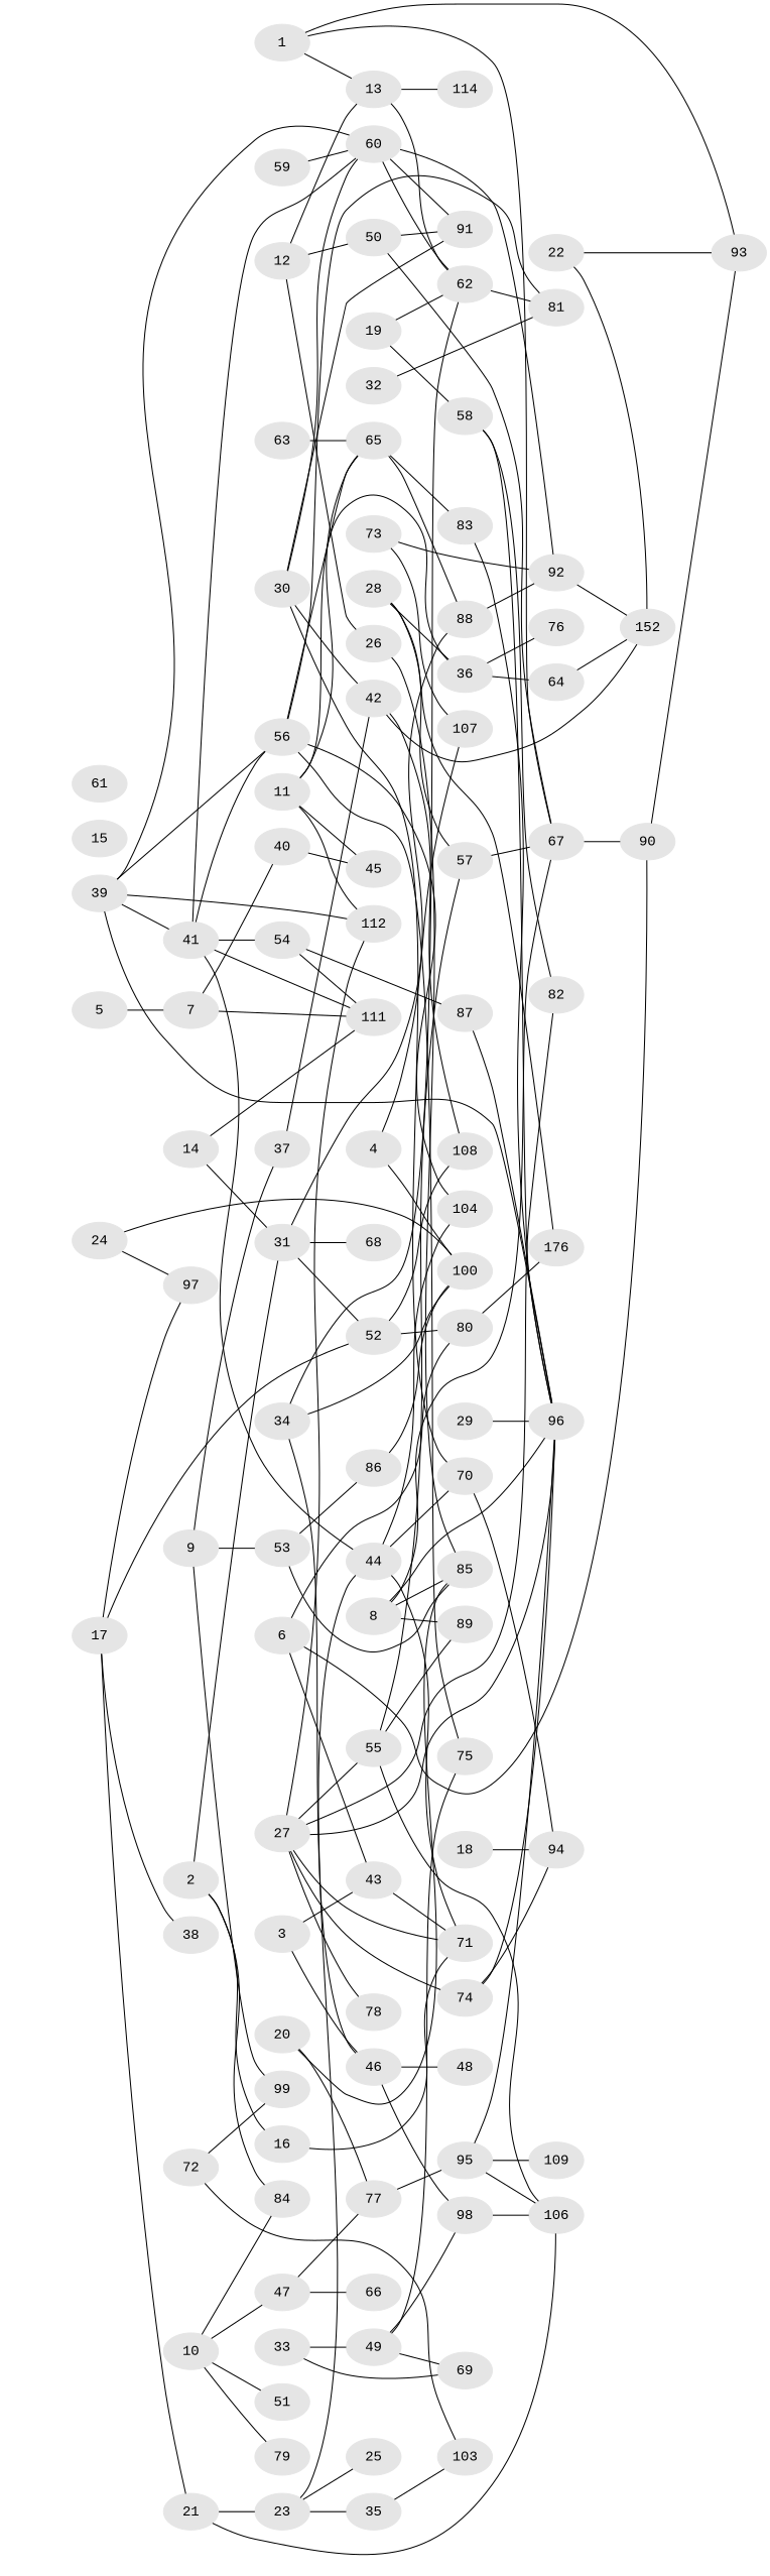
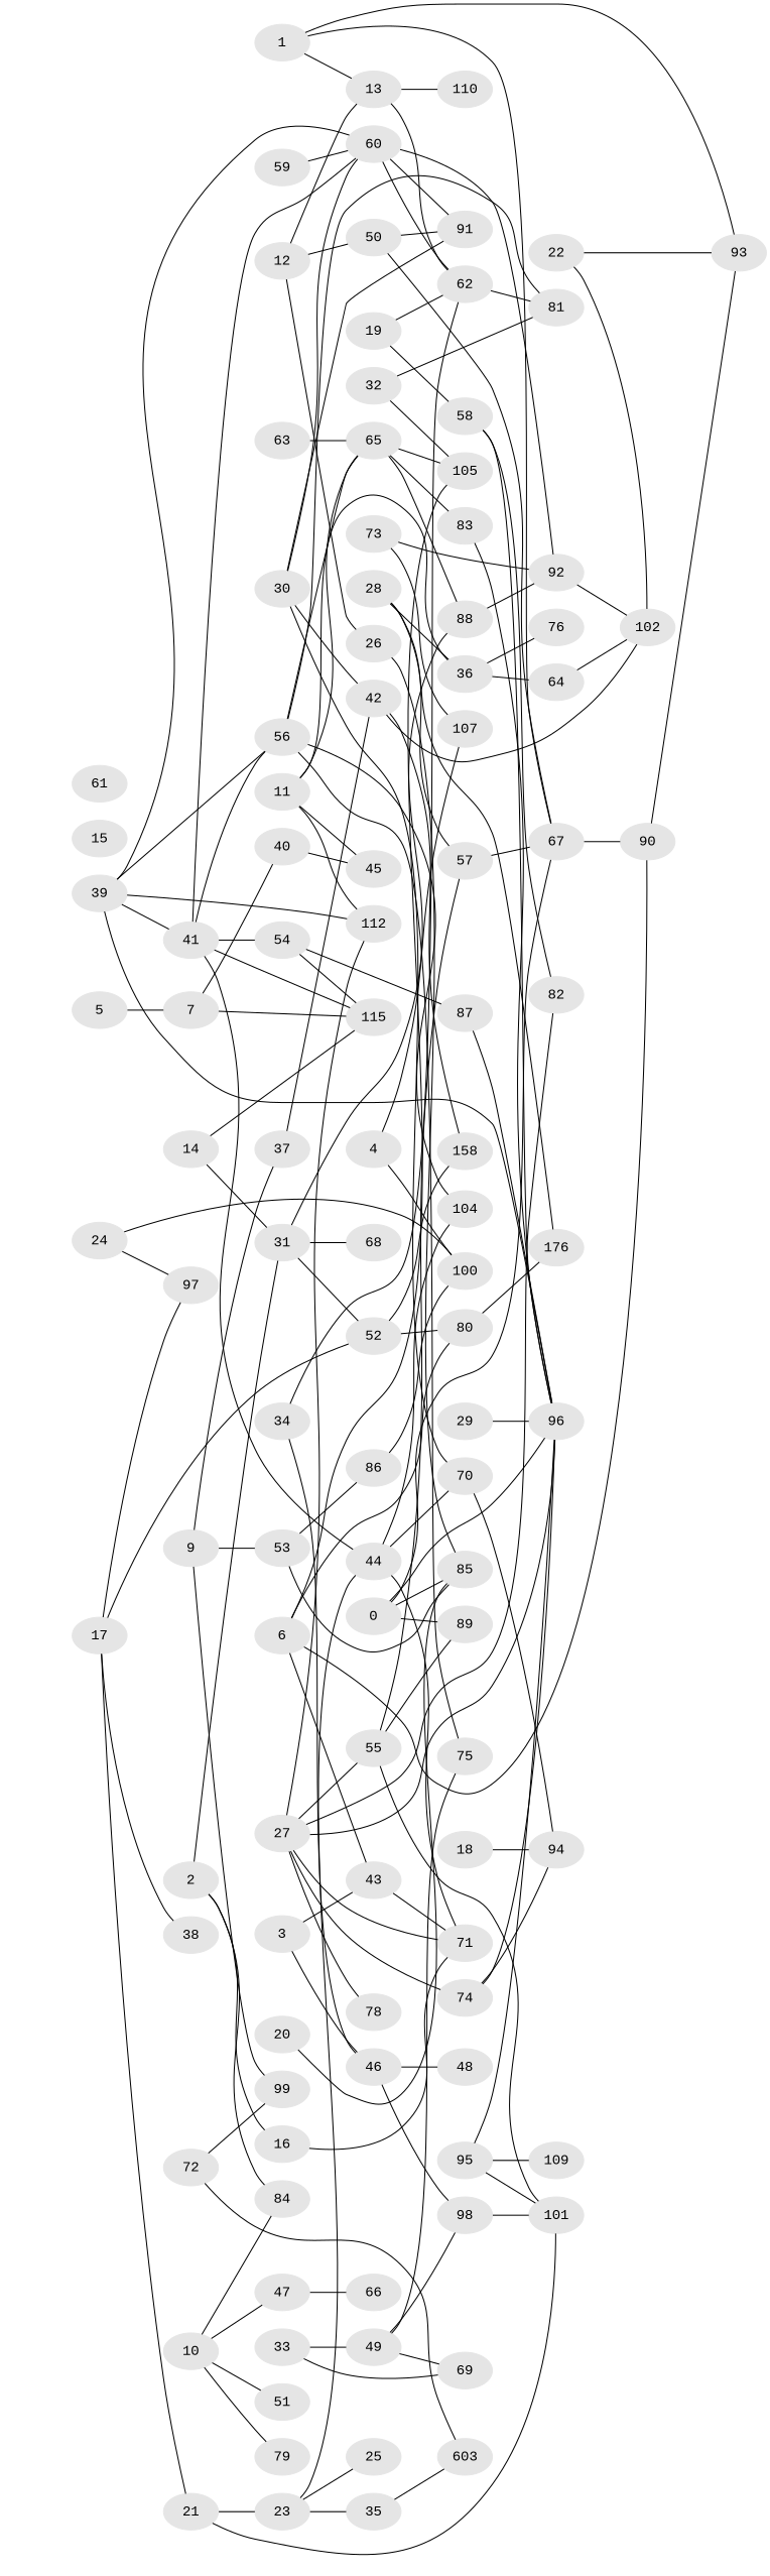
  graph {
    fontname="Liberation Mono"
    rankdir=LR
    node [color=gray90 fontname="Liberation Mono" style=filled]
    edge [fontname="Liberation Mono"]
    1
    13
    67
    93
    62
-   110 [label=114]
+   110
    90
    2
    16
    31
    84
    71
    52
    68
    88
    3
    43
    46
    48
    98
    4
    100
    107
    5
    7
    40
-   111
+   111 [label=115]
    6
    80
+   105
    n31 [label=176]
    45
-   8
+   8 [label=0]
    85
    89
    96
    9
    37
    53
    99
    42
    86
    10
    47
    51
    79
-   77
    66
    11
    36
    65
    112
    64
    76
    83
    12
    26
    50
    91
    81
    14
    15
    17
    21
    38
    97
    23
-   101 [label=106]
-   108
+   101
+   108 [label=158]
    18
    94
    19
    58
    82
    20
    95
    25
    35
    44
    22
-   102 [label=152]
-   103
+   102
+   103 [label=603]
    70
    104
    24
    27
    55
    74
    78
    57
    28
    29
    30
    60
    92
    32
    33
    49
    69
    75
    34
    39
    41
    56
    54
    87
    59
    61
    63
    72
    73
    109
    1 -- 13
    1 -- 67
    1 -- 93
    13 -- 62
    13 -- 110
    67 -- 90
    62 -- 81
    90 -- 93
    2 -- 16
    2 -- 31
    2 -- 84
    16 -- 71
    31 -- 52
    31 -- 68
    31 -- 88
    52 -- 80
    52 -- 108
    88 -- 92
    3 -- 43
    3 -- 46
    43 -- 71
    46 -- 48
    46 -- 98
    98 -- 101
    4 -- 100
    4 -- 107
    5 -- 7
    7 -- 40
    7 -- 111
    40 -- 45
    6 -- 90
    6 -- 43
    6 -- 80
+   6 -- 105
    80 -- n31
    8 -- 67
    8 -- 85
    8 -- 89
    8 -- 96
    9 -- 37
    9 -- 53
    9 -- 99
    37 -- 42
    53 -- 85
    53 -- 86
    42 -- 108
    42 -- 102
    86 -- 100
    10 -- 84
    10 -- 47
    10 -- 51
    10 -- 79
-   47 -- 77
    47 -- 66
-   77 -- 95
    11 -- 45
    11 -- 36
    11 -- 65
    11 -- 112
    36 -- 64
    36 -- 76
    65 -- 88
+   65 -- 105
    65 -- 83
    64 -- 102
    83 -- 96
    12 -- 13
    12 -- 26
    12 -- 50
    26 -- 85
    50 -- 67
    50 -- 91
    14 -- 31
    14 -- 111
    17 -- 52
    17 -- 21
    17 -- 38
    17 -- 97
    21 -- 23
    21 -- 101
    23 -- 25
    23 -- 35
    23 -- 44
    18 -- 94
    19 -- 62
    19 -- 58
    58 -- 96
    58 -- 82
    20 -- 85
-   20 -- 77
    95 -- 96
    95 -- 101
    95 -- 109
    35 -- 103
    44 -- 71
    44 -- 70
    44 -- 104
    22 -- 93
    22 -- 102
    70 -- 94
    24 -- 100
    24 -- 97
    27 -- 71
    27 -- 96
    27 -- 112
    27 -- 82
    27 -- 55
    27 -- 74
    27 -- 78
    55 -- 89
    55 -- 101
    55 -- 57
    74 -- 96
    74 -- 94
    57 -- 67
    28 -- n31
    28 -- 36
    28 -- 57
    29 -- 96
    30 -- 42
    30 -- 91
    30 -- 70
    30 -- 60
    60 -- 62
    60 -- 91
    60 -- 92
    92 -- 102
+   32 -- 105
    32 -- 81
    33 -- 49
    33 -- 69
    49 -- 98
    49 -- 69
    49 -- 75
    34 -- 62
    34 -- 46
-   34 -- 100
    39 -- 96
    39 -- 112
    39 -- 60
    39 -- 41
    39 -- 56
    41 -- 111
    41 -- 44
    41 -- 60
    41 -- 56
    41 -- 54
    56 -- 65
    56 -- 81
    56 -- 104
    56 -- 75
    54 -- 111
    54 -- 87
    87 -- 96
    59 -- 60
    63 -- 65
    72 -- 99
    72 -- 103
    73 -- 107
    73 -- 92
  }
